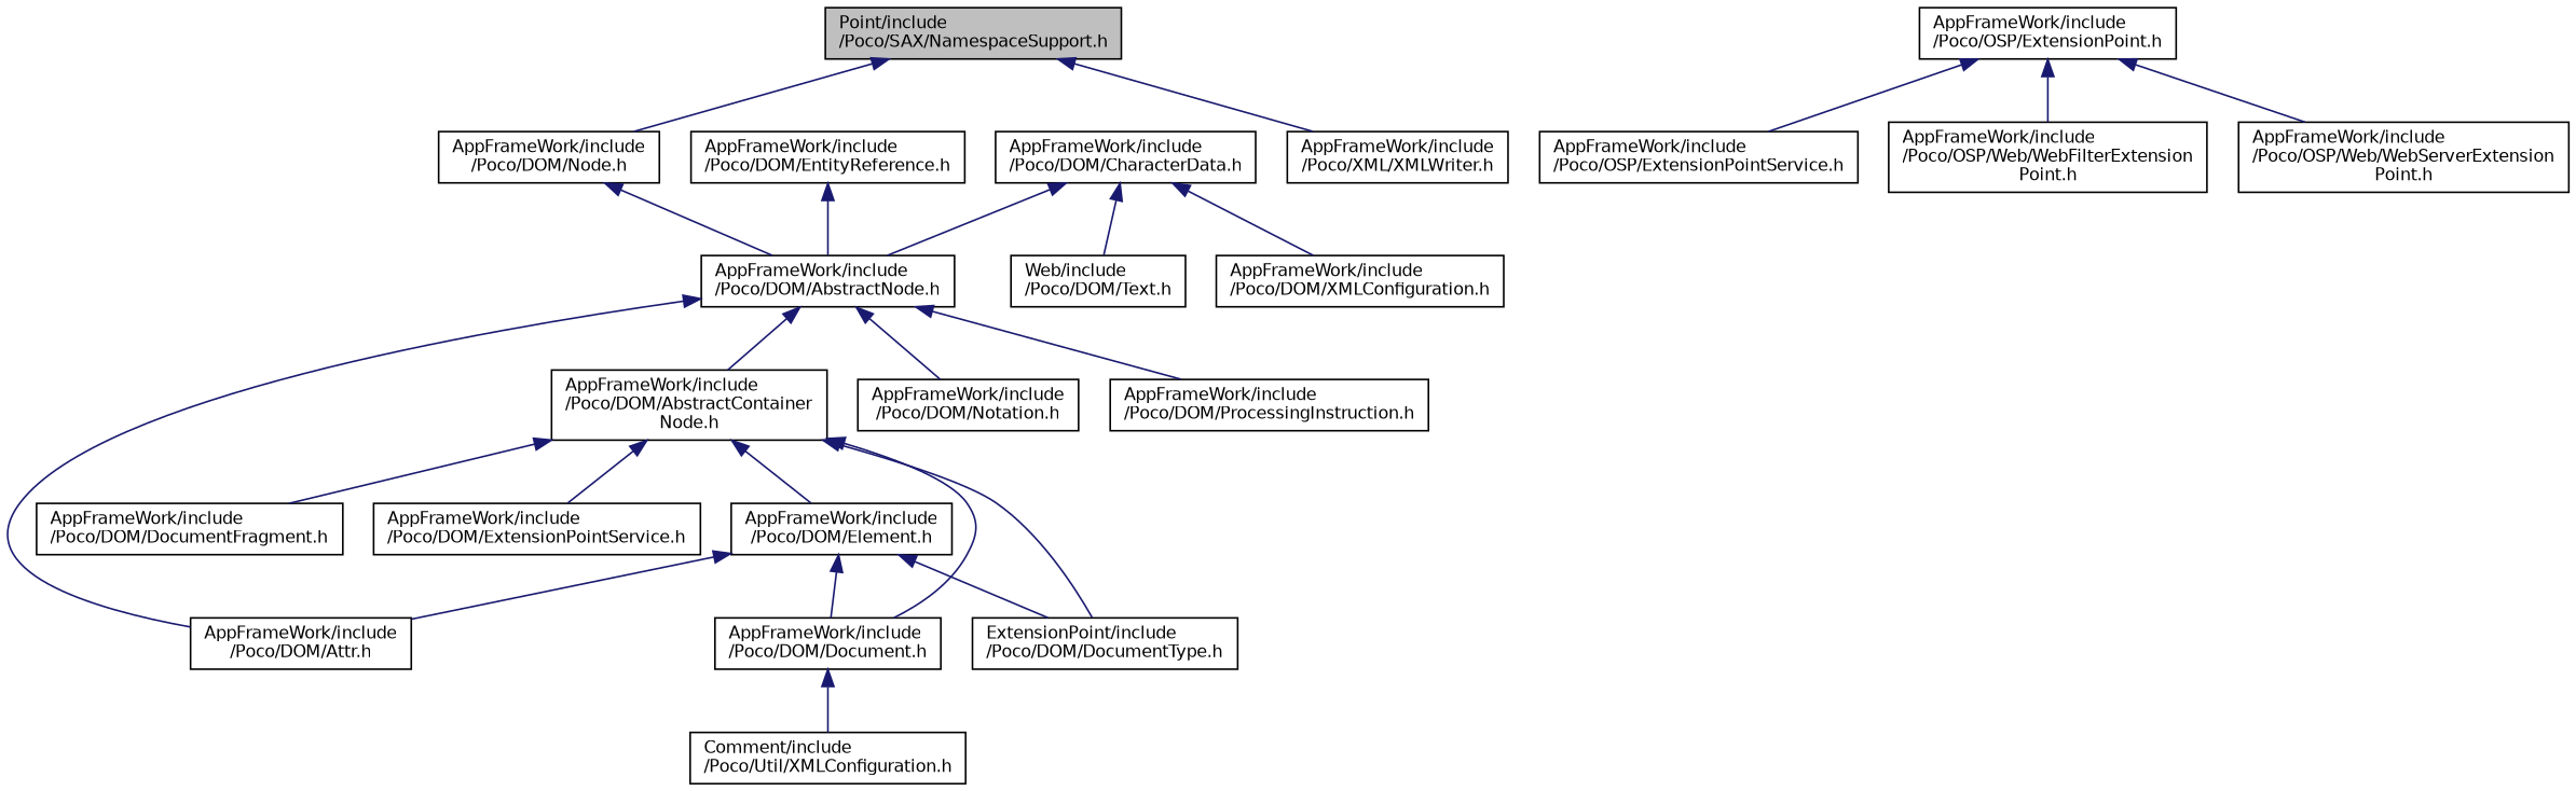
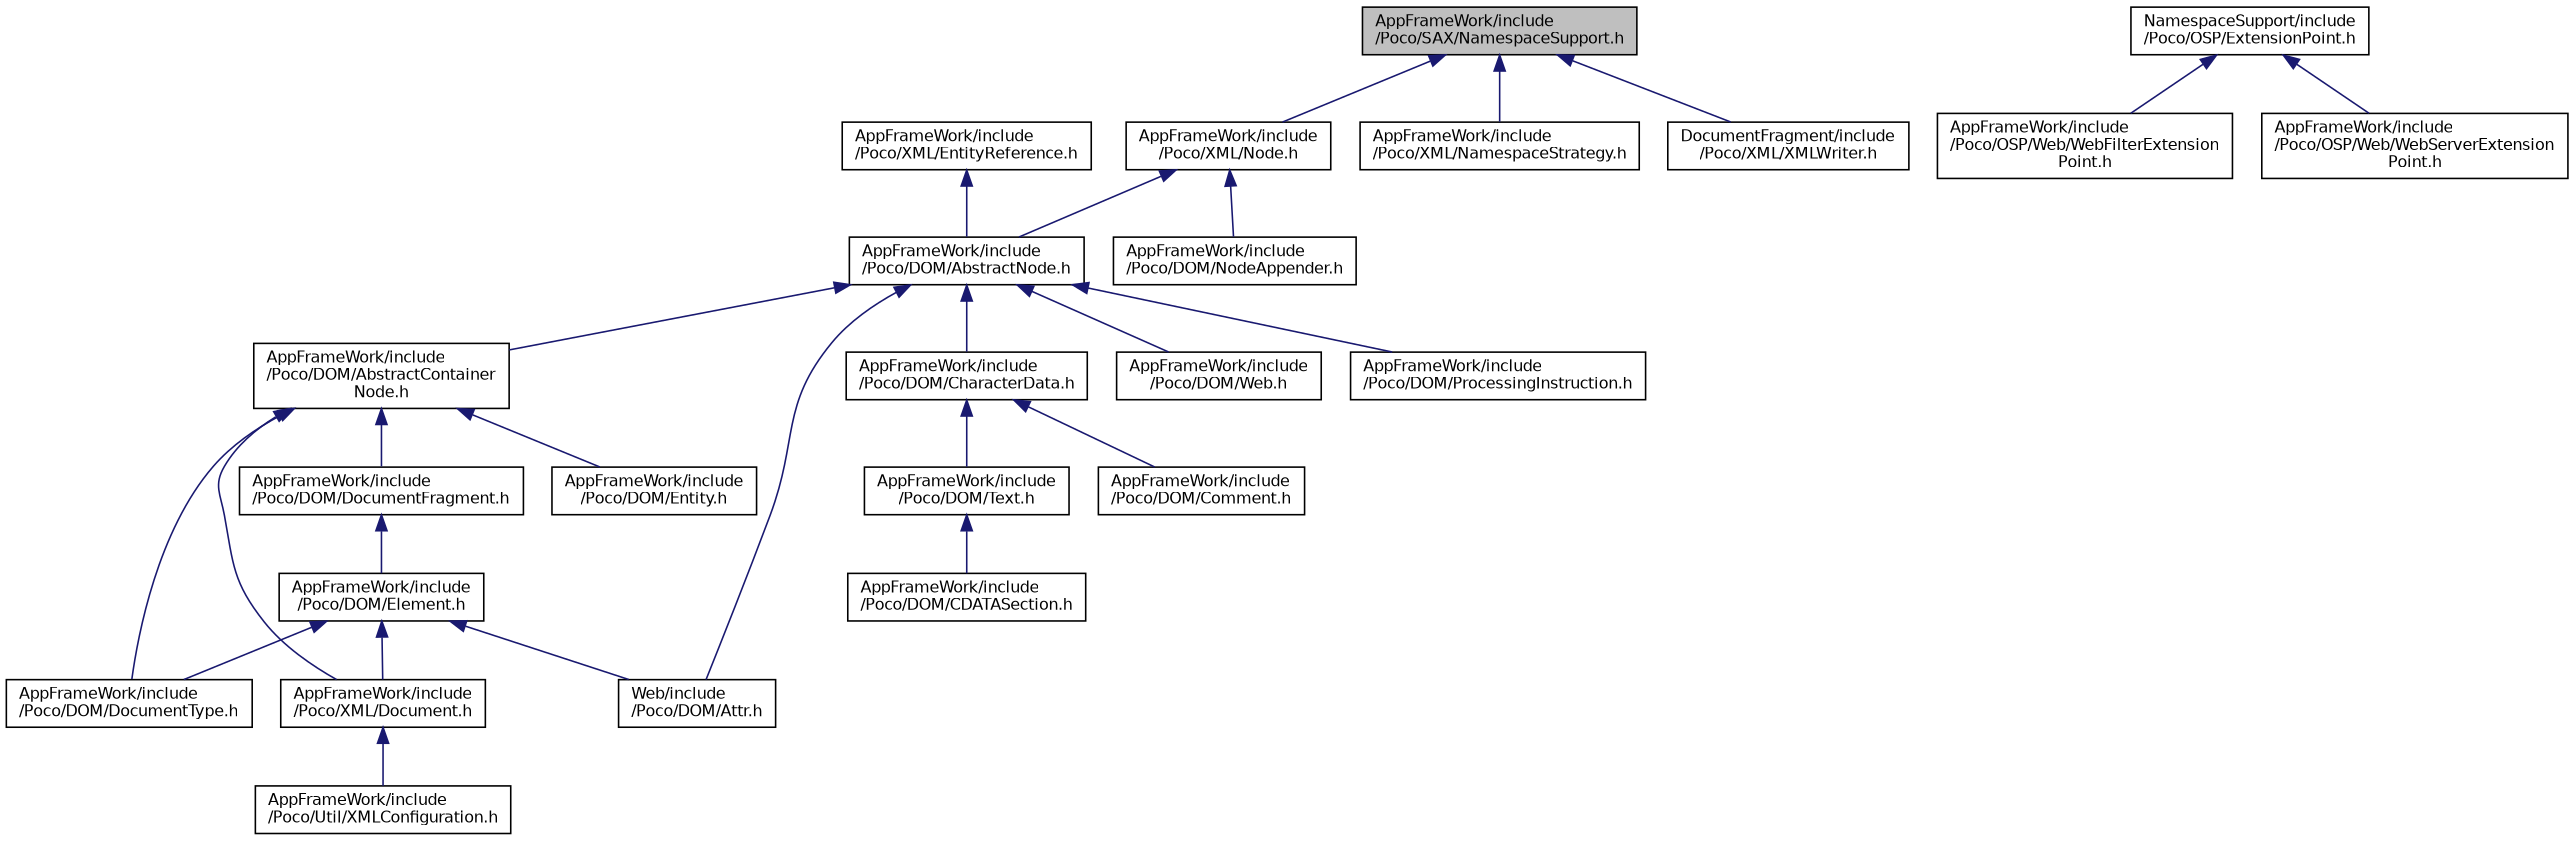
  digraph {
    node [color=black fillcolor=white fontname=Helvetica fontsize=10 shape=record style=filled]
    edge [color=midnightblue dir=back fontname=Helvetica fontsize=10 labelfontname=Helvetica labelfontsize=10 style=solid]
-   n1 [fillcolor=grey75 fontcolor=black height=0.2 label="Point/include\l/Poco/SAX/NamespaceSupport.h" width=0.4]
-   n2 [height=0.2 label="AppFrameWork/include\l/Poco/DOM/Node.h" width=0.4]
-   n4 [height=0.2 label="AppFrameWork/include\l/Poco/XML/XMLWriter.h" width=0.4]
+   n1 [fillcolor=grey75 fontcolor=black height=0.2 label="AppFrameWork/include\l/Poco/SAX/NamespaceSupport.h" width=0.4]
+   n2 [height=0.2 label="AppFrameWork/include\l/Poco/XML/Node.h" width=0.4]
+   n3 [height=0.2 label="AppFrameWork/include\l/Poco/XML/NamespaceStrategy.h" width=0.4]
+   n4 [height=0.2 label="DocumentFragment/include\l/Poco/XML/XMLWriter.h" width=0.4]
    n5 [height=0.2 label="AppFrameWork/include\l/Poco/DOM/AbstractNode.h" width=0.4]
+   n6 [height=0.2 label="AppFrameWork/include\l/Poco/DOM/NodeAppender.h" width=0.4]
    n7 [height=0.2 label="AppFrameWork/include\l/Poco/DOM/AbstractContainer\lNode.h" width=0.4]
-   n8 [height=0.2 label="AppFrameWork/include\l/Poco/DOM/Attr.h" width=0.4]
+   n8 [height=0.2 label="Web/include\l/Poco/DOM/Attr.h" width=0.4]
    n9 [height=0.2 label="AppFrameWork/include\l/Poco/DOM/CharacterData.h" width=0.4]
-   n10 [height=0.2 label="AppFrameWork/include\l/Poco/DOM/Notation.h" width=0.4]
+   n10 [height=0.2 label="AppFrameWork/include\l/Poco/DOM/Web.h" width=0.4]
    n11 [height=0.2 label="AppFrameWork/include\l/Poco/DOM/ProcessingInstruction.h" width=0.4]
-   n12 [height=0.2 label="AppFrameWork/include\l/Poco/DOM/Document.h" width=0.4]
+   n12 [height=0.2 label="AppFrameWork/include\l/Poco/XML/Document.h" width=0.4]
    n13 [height=0.2 label="AppFrameWork/include\l/Poco/DOM/DocumentFragment.h" width=0.4]
-   n14 [height=0.2 label="ExtensionPoint/include\l/Poco/DOM/DocumentType.h" width=0.4]
+   n14 [height=0.2 label="AppFrameWork/include\l/Poco/DOM/DocumentType.h" width=0.4]
    n15 [height=0.2 label="AppFrameWork/include\l/Poco/DOM/Element.h" width=0.4]
-   n16 [height=0.2 label="AppFrameWork/include\l/Poco/DOM/ExtensionPointService.h" width=0.4]
-   n17 [height=0.2 label="AppFrameWork/include\l/Poco/DOM/XMLConfiguration.h" width=0.4]
-   n18 [height=0.2 label="Web/include\l/Poco/DOM/Text.h" width=0.4]
-   n19 [height=0.2 label="AppFrameWork/include\l/Poco/DOM/EntityReference.h" width=0.4]
-   n20 [height=0.2 label="Comment/include\l/Poco/Util/XMLConfiguration.h" width=0.4]
-   n21 [height=0.2 label="AppFrameWork/include\l/Poco/OSP/ExtensionPoint.h" width=0.4]
-   n22 [height=0.2 label="AppFrameWork/include\l/Poco/OSP/ExtensionPointService.h" width=0.4]
+   n16 [height=0.2 label="AppFrameWork/include\l/Poco/DOM/Entity.h" width=0.4]
+   n17 [height=0.2 label="AppFrameWork/include\l/Poco/DOM/Comment.h" width=0.4]
+   n18 [height=0.2 label="AppFrameWork/include\l/Poco/DOM/Text.h" width=0.4]
+   n19 [height=0.2 label="AppFrameWork/include\l/Poco/XML/EntityReference.h" width=0.4]
+   n20 [height=0.2 label="AppFrameWork/include\l/Poco/Util/XMLConfiguration.h" width=0.4]
+   n21 [height=0.2 label="NamespaceSupport/include\l/Poco/OSP/ExtensionPoint.h" width=0.4]
    n23 [height=0.2 label="AppFrameWork/include\l/Poco/OSP/Web/WebFilterExtension\lPoint.h" width=0.4]
    n24 [height=0.2 label="AppFrameWork/include\l/Poco/OSP/Web/WebServerExtension\lPoint.h" width=0.4]
+   n25 [height=0.2 label="AppFrameWork/include\l/Poco/DOM/CDATASection.h" width=0.4]
    n1 -> n2
+   n1 -> n3
    n1 -> n4
    n2 -> n5
+   n2 -> n6
    n5 -> n7
    n5 -> n8
-   n9 -> n5
+   n5 -> n9
    n5 -> n10
    n5 -> n11
    n7 -> n12
    n7 -> n13
    n7 -> n14
-   n7 -> n15
+   n13 -> n15
    n7 -> n16
    n9 -> n17
    n9 -> n18
    n12 -> n20
    n15 -> n8
    n15 -> n12
    n15 -> n14
+   n18 -> n25
    n19 -> n5
-   n21 -> n22
    n21 -> n23
    n21 -> n24
  }
